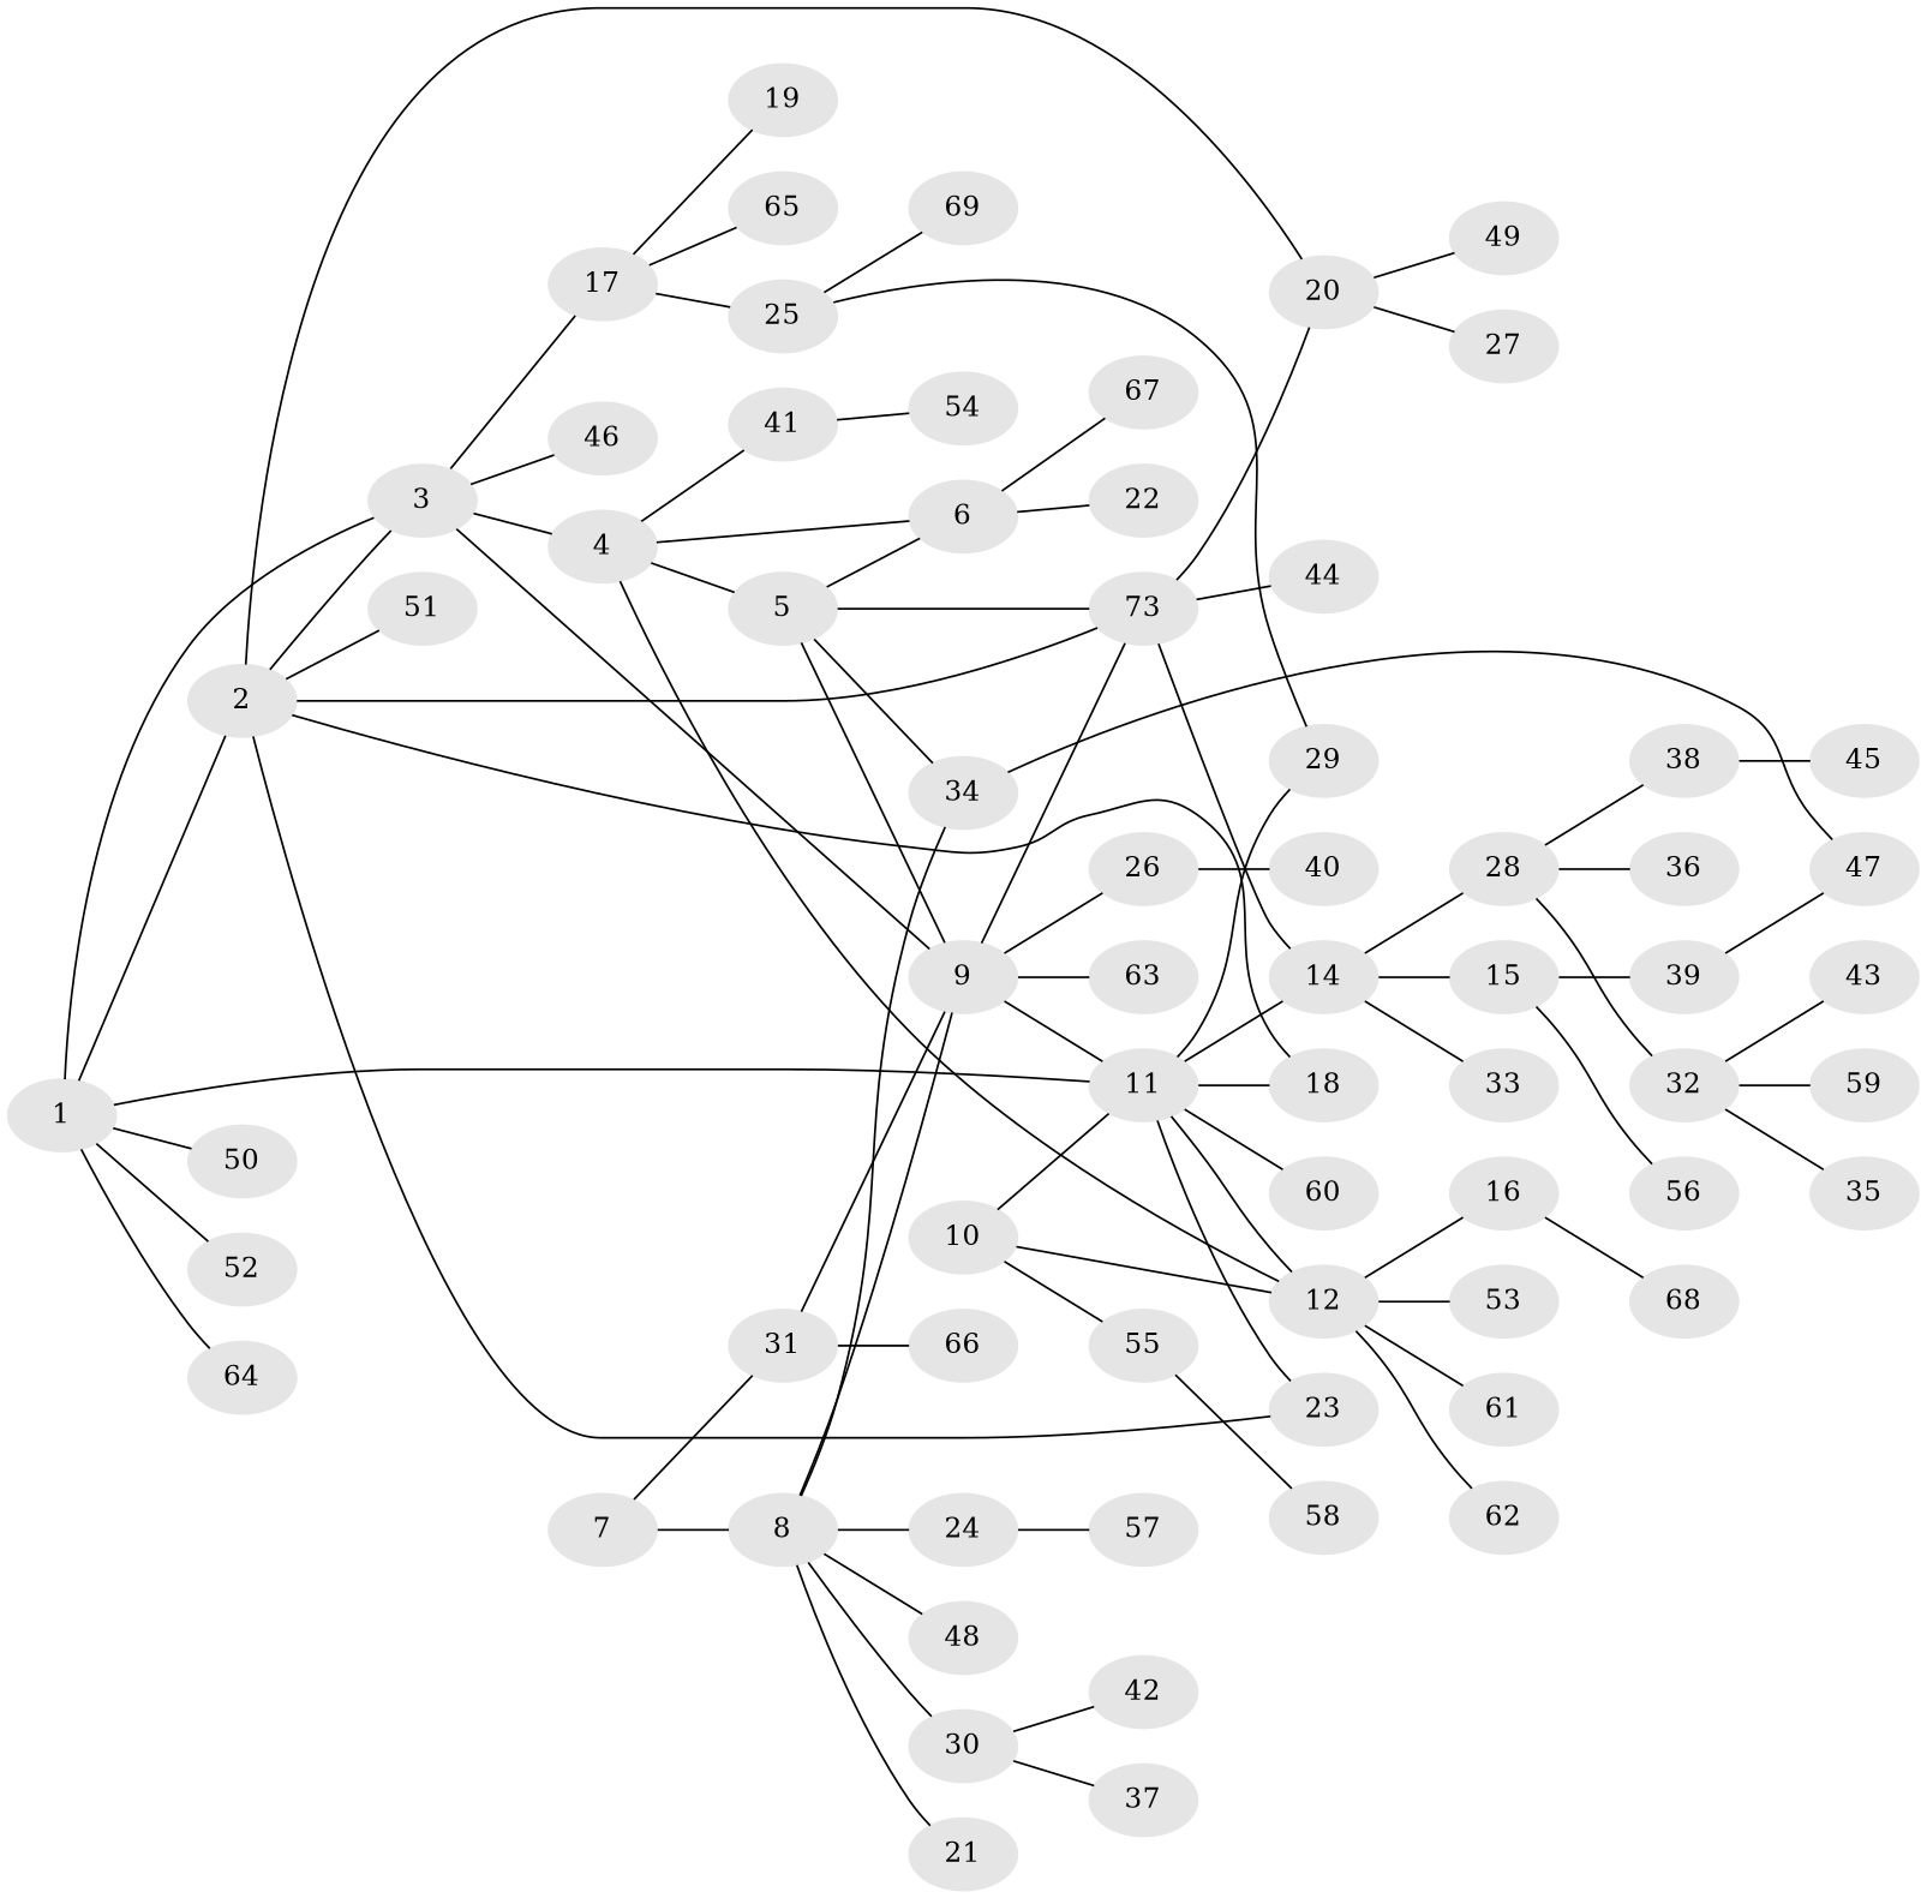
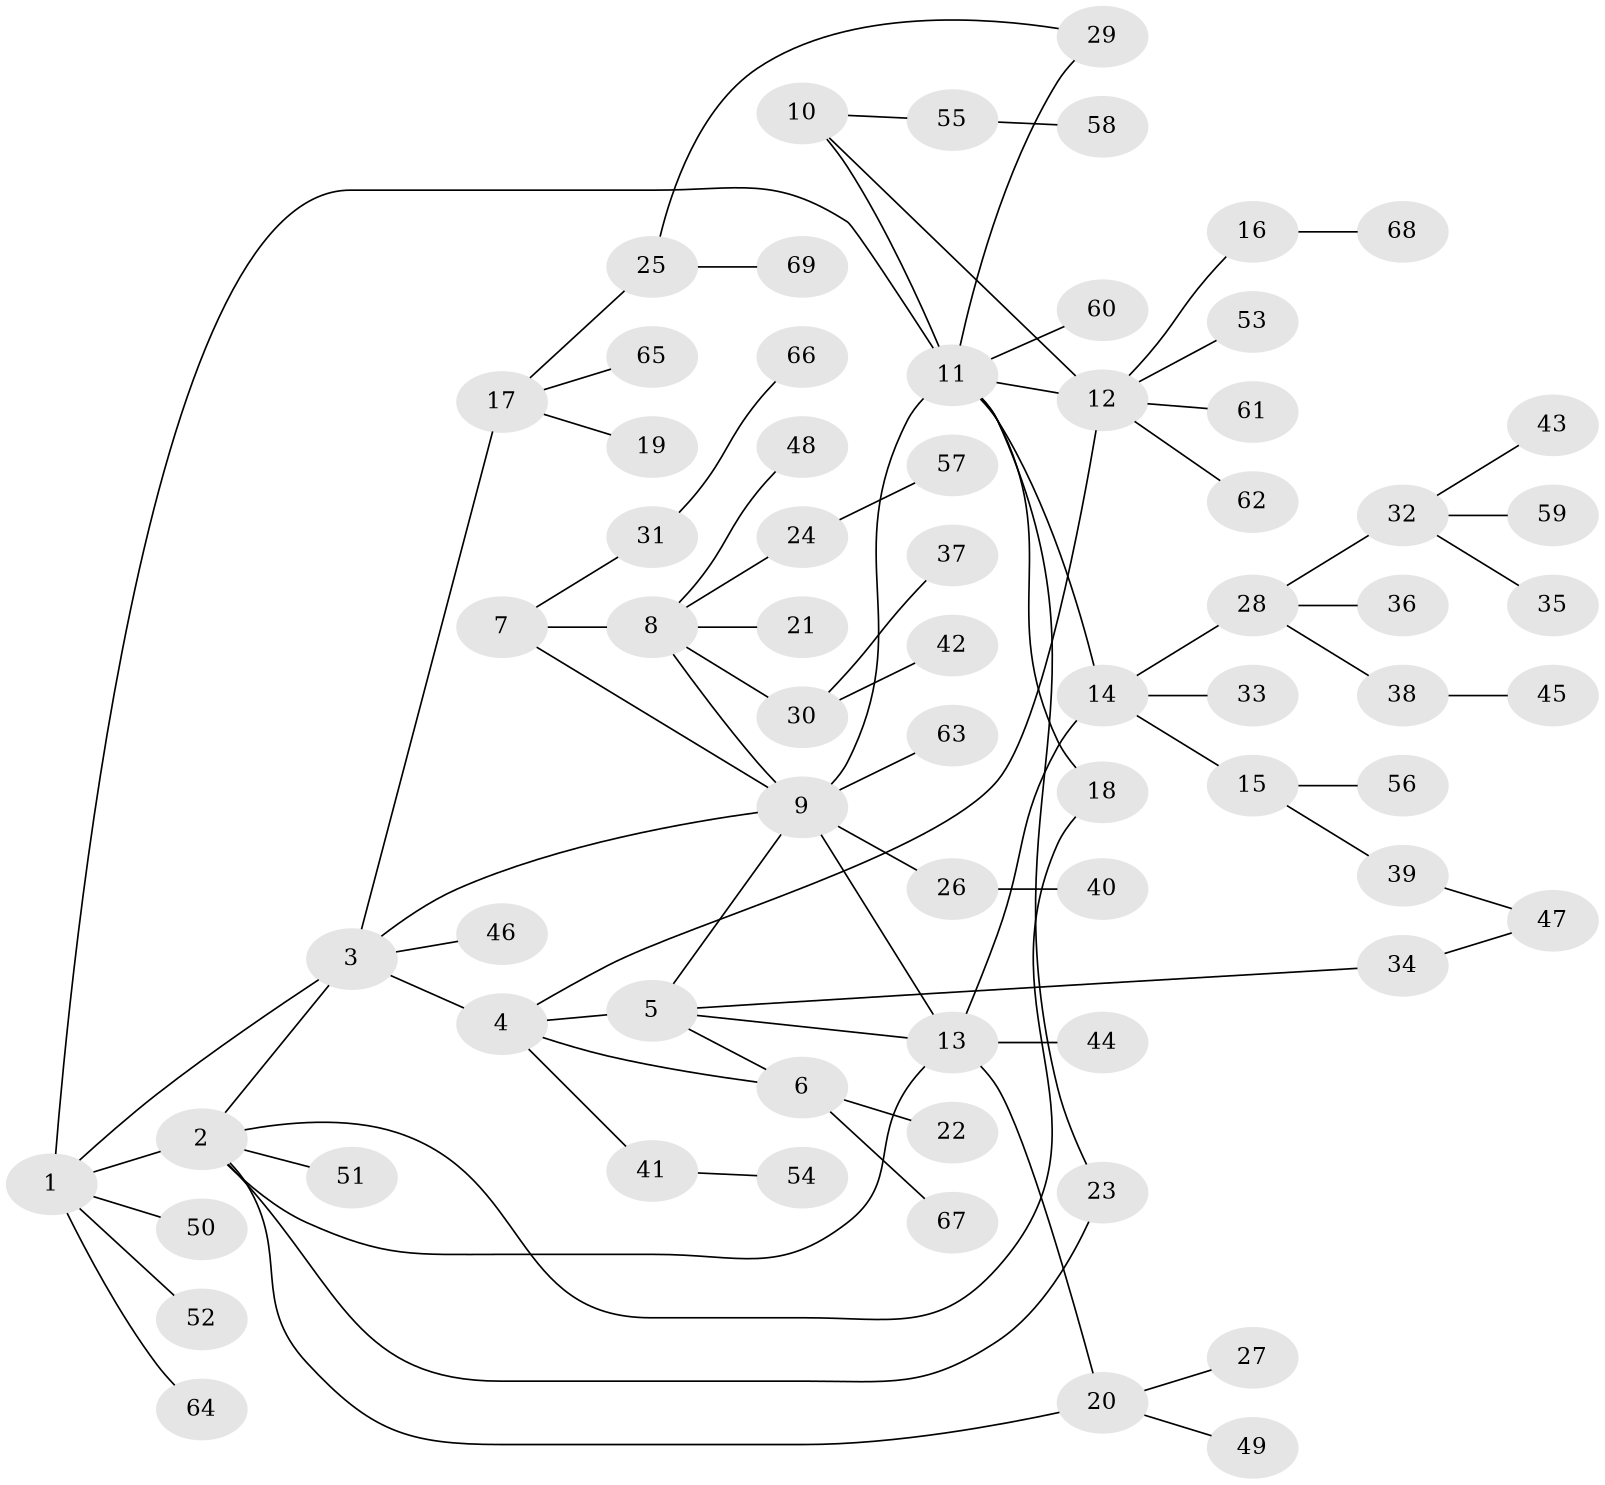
  graph {
    rankdir=LR
    node [color=gray90 style=filled]
    1
    2
    3
    11
    50
    52
    64
-   13 [label=73]
+   13
    18
    20
    23
    51
    4
    9
    17
    46
    12
    14
    29
    60
    44
    27
    49
    5
    6
    41
    26
    63
    19
    25
    65
    34
    22
    67
    16
    53
    61
    62
    54
    47
    7
    8
    31
    21
    24
    30
    48
    66
    57
    37
    42
    40
    10
    55
    58
    15
    28
    33
    68
    39
    56
    32
    36
    38
    69
    35
    43
    59
    45
    1 -- 2
    1 -- 3
    1 -- 11
    1 -- 50
    1 -- 52
    1 -- 64
    2 -- 3
    2 -- 13
    2 -- 18
    2 -- 20
    2 -- 23
    2 -- 51
    3 -- 4
    3 -- 9
    3 -- 17
    3 -- 46
    11 -- 18
    11 -- 23
    11 -- 12
    11 -- 14
    11 -- 29
    11 -- 60
    13 -- 20
    13 -- 14
    13 -- 44
    20 -- 27
    20 -- 49
    4 -- 12
    4 -- 5
    4 -- 6
    4 -- 41
    9 -- 11
    9 -- 13
    9 -- 26
    9 -- 63
    17 -- 19
    17 -- 25
    17 -- 65
    12 -- 16
    12 -- 53
    12 -- 61
    12 -- 62
    14 -- 15
    14 -- 28
    14 -- 33
    5 -- 13
    5 -- 9
    5 -- 6
    5 -- 34
    6 -- 22
    6 -- 67
    41 -- 54
    26 -- 40
    25 -- 29
    25 -- 69
    34 -- 47
    16 -- 68
-   31 -- 9
+   7 -- 9
    7 -- 8
    7 -- 31
    8 -- 9
-   8 -- 34
    8 -- 21
    8 -- 24
    8 -- 30
    8 -- 48
    31 -- 66
    24 -- 57
    30 -- 37
    30 -- 42
    10 -- 11
    10 -- 12
    10 -- 55
    55 -- 58
    15 -- 39
    15 -- 56
    28 -- 32
    28 -- 36
    28 -- 38
    39 -- 47
    32 -- 35
    32 -- 43
    32 -- 59
    38 -- 45
  }
